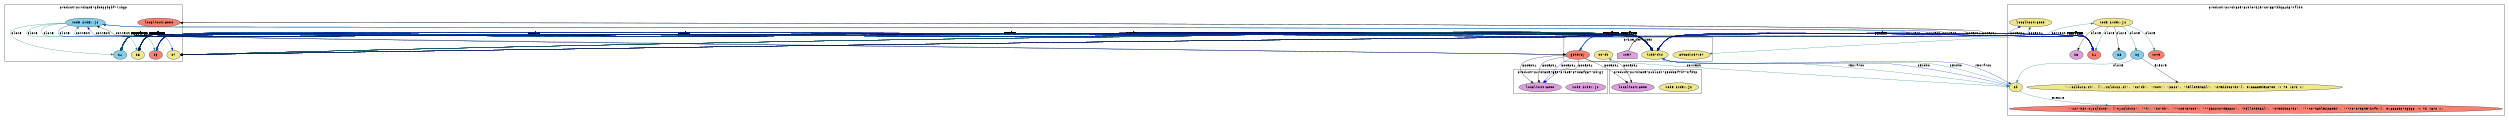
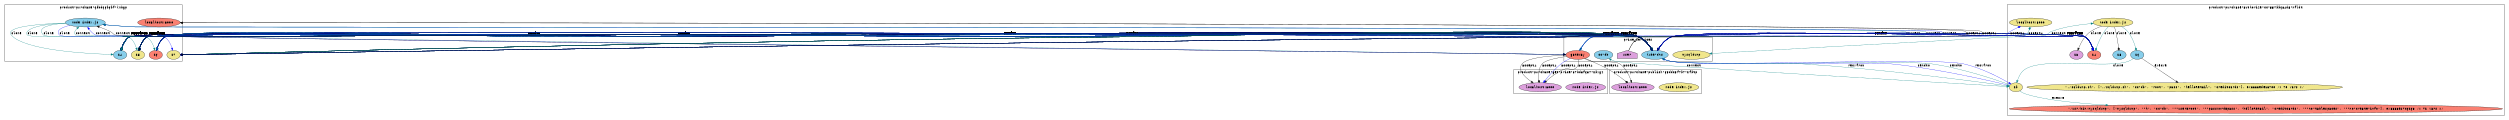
  digraph {
    fontname="DejaVu Sans Mono"
    node [fillcolor=khaki fontname="DejaVu Sans Mono" style=filled]
    edge [arrowhead=diamond color=black fontname="DejaVu Sans Mono"]
    n1 [fillcolor=skyblue label="node index.js"]
    n2 [fillcolor=skyblue label=24]
    n3 [label=25]
    n4 [fillcolor=salmon label=26]
    n5 [label=27]
    n6 [fillcolor=salmon label="localhost:3000"]
    n7 [fillcolor=plum label="node index.js"]
    n8 [fillcolor=plum label="localhost:3000"]
    n9 [label="node index.js"]
    n10 [fillcolor=plum label="localhost:3000"]
    n11 [label="node index.js"]
    n12 [fillcolor=plum label=23]
    n13 [fillcolor=salmon label=24]
    n14 [fillcolor=skyblue label=25]
    n15 [fillcolor=skyblue label=26]
-   None [fillcolor=salmon]
    n17 [label="localhost:3000"]
    n18 [label="\"./sqldump.sh\", [\"./sqldump.sh\", \"cc-db\", \"root\", \"pass\", \"helloRetail\", \"creditCards\"], 0xaaaaede1a700 /* 70 vars */"]
    n19 [label=29]
    n20 [fillcolor=salmon label="\"/usr/bin/mysqldump\", [\"mysqldump\", \"-h\", \"cc-db\", \"--user=root\", \"--password=pass\", \"helloRetail\", \"creditCards\", \"--no-tablespaces\", \"--no-create-info\"], 0xaaaae27c6268 /* 72 vars */"]
    n21 [fillcolor=salmon label=gateway]
-   n22 [label="kube-dns"]
-   n23 [label=attackserver]
-   n24 [label="cc-db"]
+   n22 [fillcolor=skyblue label="kube-dns"]
+   n23 [label=mysqldump]
+   n24 [fillcolor=skyblue label="cc-db"]
    user [fillcolor=plum shape=house]
    subgraph cluster_1 {
      label=" product-purchase-69bd66969f-kwbgp "
      n1
      n2
      n3
      n4
      n5
      n6
    }
    subgraph cluster_2 {
      label=" product-purchase-get-price-87bd8f687-29xgz "
      n7
      n8
    }
    subgraph cluster_3 {
      label=" product-purchase-publish-65ddc5f797-2f9tp "
      n9
      n10
    }
    subgraph cluster_4 {
      label=" product-purchase-authorize-cc-55799684d5-nfldt "
      n11
      n12
      n13
      n14
      n15
-     None
      n17
      n18
      n19
      n20
    }
    subgraph cluster_5 {
      label=price_services
      n21
      n22
      n23
      n24
      user
    }
    n1 -> n2 [arrowhead=normal color=teal label=clone]
    n1 -> n3 [arrowhead=normal color=teal label=clone]
    n1 -> n4 [arrowhead=normal color=teal label=clone]
    n1 -> n5 [arrowhead=normal color=blue label=clone]
    n1 -> n21 [color=teal dir=both label=connect arrowhead=""]
    n1 -> n21 [color=blue dir=both label=connect arrowhead=""]
    n1 -> n21 [color=teal dir=both label=connect arrowhead=""]
    n1 -> n21 [color=blue dir=both label=connect arrowhead=""]
    n1 -> n21 [dir=both label=connect arrowhead=""]
    n1 -> n21 [color=teal dir=both label=connect arrowhead=""]
    n2 -> n22 [arrowhead=normal label=sendto]
    n2 -> n22 [label=sendto]
    n2 -> n22 [arrowhead=normal label=sendto]
    n2 -> n22 [color=blue label=sendto]
    n2 -> n22 [color=blue label=sendto]
    n2 -> n22 [color=teal label=sendto]
    n2 -> n22 [arrowhead=normal color=blue label=sendto]
    n2 -> n22 [arrowhead=normal label=sendto]
    n2 -> n22 [arrowhead=normal label=sendto]
    n2 -> n22 [label=sendto]
    n2 -> n22 [color=teal label=sendto]
    n2 -> n22 [label=sendto]
    n2 -> n22 [label=sendto]
    n2 -> n22 [color=blue label=sendto]
    n2 -> n22 [arrowhead=normal color=blue label=sendto]
    n2 -> n22 [label=sendto]
    n3 -> n22 [arrowhead=normal label=sendto]
    n3 -> n22 [arrowhead=normal color=teal label=sendto]
    n3 -> n22 [color=blue label=sendto]
    n3 -> n22 [arrowhead=normal label=sendto]
    n3 -> n22 [arrowhead=normal color=teal label=sendto]
    n3 -> n22 [color=blue label=sendto]
    n3 -> n22 [color=blue label=sendto]
    n3 -> n22 [label=sendto]
    n3 -> n22 [arrowhead=normal color=teal label=sendto]
    n3 -> n22 [label=sendto]
    n3 -> n22 [label=sendto]
    n3 -> n22 [arrowhead=normal color=blue label=sendto]
    n3 -> n22 [color=blue label=sendto]
    n3 -> n22 [arrowhead=normal color=teal label=sendto]
    n3 -> n22 [arrowhead=normal color=blue label=sendto]
    n3 -> n22 [arrowhead=normal color=teal label=sendto]
    n4 -> n22 [color=teal label=sendto]
    n4 -> n22 [label=sendto]
    n4 -> n22 [color=teal label=sendto]
    n4 -> n22 [color=blue label=sendto]
    n4 -> n22 [arrowhead=normal label=sendto]
    n4 -> n22 [color=teal label=sendto]
    n4 -> n22 [color=blue label=sendto]
    n4 -> n22 [arrowhead=normal color=teal label=sendto]
    n5 -> n22 [color=blue label=sendto]
    n5 -> n22 [arrowhead=normal color=teal label=sendto]
    n5 -> n22 [arrowhead=normal color=teal label=sendto]
    n5 -> n22 [label=sendto]
    n5 -> n22 [arrowhead=normal label=sendto]
    n5 -> n22 [arrowhead=normal label=sendto]
    n5 -> n22 [color=teal label=sendto]
    n5 -> n22 [arrowhead=normal color=teal label=sendto]
    n11 -> n12 [arrowhead=normal label=clone]
    n11 -> n13 [color=teal label=clone]
    n11 -> n14 [label=clone]
    n11 -> n15 [color=teal label=clone]
-   n11 -> None [arrowhead=normal color=teal label=clone]
    n11 -> n23 [color=teal dir=both label=connect arrowhead=""]
    n13 -> n22 [arrowhead=normal color=blue label=sendto]
    n13 -> n22 [arrowhead=normal color=teal label=sendto]
    n13 -> n22 [arrowhead=normal label=sendto]
    n13 -> n22 [color=blue label=sendto]
    n13 -> n22 [color=blue label=sendto]
    n13 -> n22 [arrowhead=normal color=teal label=sendto]
    n13 -> n22 [arrowhead=normal color=blue label=sendto]
    n13 -> n22 [label=sendto]
    n15 -> n18 [arrowhead=normal label=execve]
    n15 -> n19 [arrowhead=normal color=teal label=clone]
    n19 -> n20 [arrowhead=normal color=teal label=execve]
    n19 -> n22 [arrowhead=normal color=blue label=sendto]
    n19 -> n22 [color=teal label=sendto]
    n19 -> n24 [color=teal dir=both label=connect arrowhead=""]
    n21 -> n8 [arrowhead=normal label=accept4]
    n21 -> n8 [arrowhead=normal label=accept4]
    n21 -> n8 [label=accept4]
    n21 -> n8 [arrowhead=normal color=blue label=accept4]
    n21 -> n10 [label=accept4]
    n21 -> n10 [arrowhead=normal label=accept4]
    n21 -> n17 [color=teal label=accept4]
    n21 -> n17 [color=blue label=accept4]
    n22 -> n2 [color=blue label=recvfrom]
    n22 -> n2 [arrowhead=normal label=recvfrom]
    n22 -> n2 [arrowhead=normal color=blue label=recvfrom]
    n22 -> n2 [color=teal label=recvfrom]
    n22 -> n2 [arrowhead=normal label=recvfrom]
    n22 -> n2 [color=blue label=recvfrom]
    n22 -> n2 [color=blue label=recvfrom]
    n22 -> n2 [arrowhead=normal color=teal label=recvfrom]
    n22 -> n2 [label=recvfrom]
    n22 -> n2 [color=blue label=recvfrom]
    n22 -> n2 [arrowhead=normal color=blue label=recvfrom]
    n22 -> n2 [arrowhead=normal color=teal label=recvfrom]
    n22 -> n2 [arrowhead=normal color=teal label=recvfrom]
    n22 -> n2 [color=teal label=recvfrom]
    n22 -> n2 [label=recvfrom]
    n22 -> n2 [color=teal label=recvfrom]
    n22 -> n3 [arrowhead=normal label=recvfrom]
    n22 -> n3 [label=recvfrom]
    n22 -> n3 [label=recvfrom]
    n22 -> n3 [color=teal label=recvfrom]
    n22 -> n3 [color=teal label=recvfrom]
    n22 -> n3 [label=recvfrom]
    n22 -> n3 [arrowhead=normal label=recvfrom]
    n22 -> n3 [color=blue label=recvfrom]
    n22 -> n3 [arrowhead=normal color=teal label=recvfrom]
    n22 -> n3 [arrowhead=normal label=recvfrom]
    n22 -> n3 [arrowhead=normal color=teal label=recvfrom]
    n22 -> n3 [arrowhead=normal color=blue label=recvfrom]
    n22 -> n3 [label=recvfrom]
    n22 -> n3 [color=blue label=recvfrom]
    n22 -> n3 [color=teal label=recvfrom]
    n22 -> n3 [label=recvfrom]
    n22 -> n4 [label=recvfrom]
    n22 -> n4 [color=blue label=recvfrom]
    n22 -> n4 [arrowhead=normal color=blue label=recvfrom]
    n22 -> n4 [arrowhead=normal label=recvfrom]
    n22 -> n4 [color=blue label=recvfrom]
    n22 -> n4 [arrowhead=normal label=recvfrom]
    n22 -> n4 [color=blue label=recvfrom]
    n22 -> n4 [arrowhead=normal color=teal label=recvfrom]
    n22 -> n5 [color=teal label=recvfrom]
    n22 -> n5 [label=recvfrom]
    n22 -> n5 [color=blue label=recvfrom]
    n22 -> n5 [label=recvfrom]
    n22 -> n5 [arrowhead=normal label=recvfrom]
    n22 -> n5 [arrowhead=normal color=teal label=recvfrom]
    n22 -> n5 [color=blue label=recvfrom]
    n22 -> n5 [arrowhead=normal label=recvfrom]
    n22 -> n13 [arrowhead=normal label=recvfrom]
    n22 -> n13 [color=blue label=recvfrom]
    n22 -> n13 [color=blue label=recvfrom]
    n22 -> n13 [arrowhead=normal label=recvfrom]
    n22 -> n13 [color=teal label=recvfrom]
    n22 -> n13 [label=recvfrom]
    n22 -> n13 [color=blue label=recvfrom]
    n22 -> n13 [arrowhead=normal color=blue label=recvfrom]
    n22 -> n19 [arrowhead=normal color=blue label=recvfrom]
    n22 -> n19 [color=teal label=recvfrom]
    user -> n6 [arrowhead=normal label=accept4]
    user -> n6 [arrowhead=normal label=accept4]
  }
